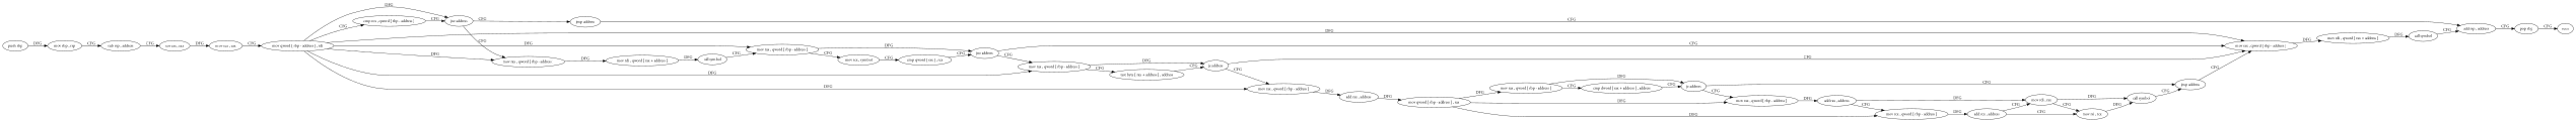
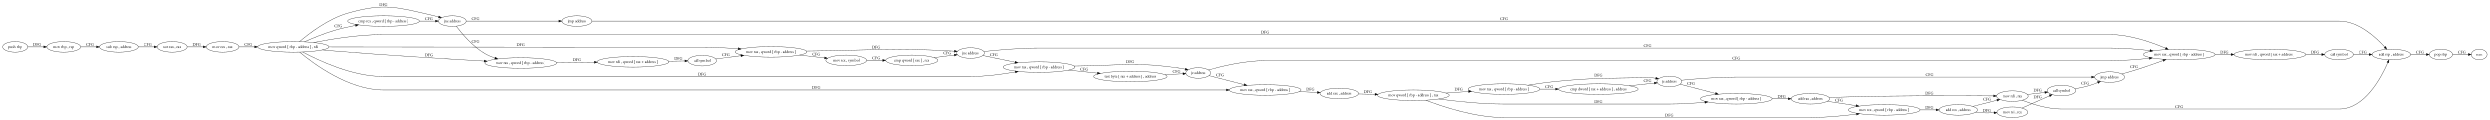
  digraph {
    fontname="EB Garamond"
    rankdir=LR
    node [fontname="EB Garamond"]
    edge [fontname="EB Garamond"]
    n1 [label="push rbp"]
    n2 [label="mov rbp , rsp"]
    n3 [label="sub rsp , address"]
    n4 [label="xor eax , eax"]
    n5 [label="mov ecx , eax"]
    n6 [label="mov qword [ rbp - address ] , rdi"]
    n7 [label="cmp rcx , qword [ rbp - address ]"]
    n8 [label="jne address"]
    n9 [label="mov rax , qword [ rbp - address ]"]
    n10 [label="mov rax , qword [ rbp - address ]"]
    n11 [label="mov rax , qword [ rbp - address ]"]
    n12 [label="mov rax , qword [ rbp - address ]"]
    n13 [label="mov rax , qword [ rbp - address ]"]
    n14 [label="jmp address"]
    n15 [label="mov rdi , qword [ rax + address ]"]
    n16 [label="mov rcx , symbol"]
    n17 [label="jne address"]
    n18 [label="mov rdi , qword [ rax + address ]"]
    n19 [label="test byte [ rax + address ] , address"]
    n20 [label="je address"]
    n21 [label="add rax , address"]
    n22 [label="add rsp , address"]
    n23 [label="call symbol"]
    n24 [label="pop rbp"]
    n25 [label="cmp qword [ rax ] , rcx"]
    n26 [label="call symbol"]
    n27 [label=retn]
    n28 [label="mov qword [ rbp - address ] , rax"]
    n29 [label="mov rax , qword [ rbp - address ]"]
    n30 [label="mov rax , qword [ rbp - address ]"]
    n31 [label="mov rcx , qword [ rbp - address ]"]
    n32 [label="cmp dword [ rax + address ] , address"]
    n33 [label="je address"]
    n34 [label="add rax , address"]
    n35 [label="add rcx , address"]
    n36 [label="jmp address"]
    n37 [label="mov rdi , rax"]
    n38 [label="mov rsi , rcx"]
    n39 [label="call symbol"]
    n1 -> n2 [label=DFG]
    n2 -> n3 [label=CFG]
    n3 -> n4 [label=CFG]
    n4 -> n5 [label=DFG]
    n5 -> n6 [label=CFG]
    n6 -> n7 [label=CFG]
    n6 -> n8 [label=DFG]
    n6 -> n9 [label=DFG]
    n6 -> n10 [label=DFG]
    n6 -> n11 [label=DFG]
    n6 -> n12 [label=DFG]
    n6 -> n13 [label=DFG]
    n7 -> n8 [label=CFG]
    n8 -> n9 [label=CFG]
    n8 -> n14 [label=CFG]
    n9 -> n15 [label=DFG]
    n10 -> n16 [label=CFG]
    n10 -> n17 [label=DFG]
    n11 -> n18 [label=DFG]
    n12 -> n19 [label=CFG]
    n12 -> n20 [label=DFG]
    n13 -> n21 [label=DFG]
    n14 -> n22 [label=CFG]
    n15 -> n23 [label=DFG]
    n16 -> n25 [label=CFG]
    n17 -> n11 [label=CFG]
    n17 -> n12 [label=CFG]
    n18 -> n26 [label=DFG]
    n19 -> n20 [label=CFG]
    n20 -> n11 [label=CFG]
    n20 -> n13 [label=CFG]
    n21 -> n28 [label=DFG]
    n22 -> n24 [label=CFG]
    n23 -> n10 [label=CFG]
    n24 -> n27 [label=CFG]
    n25 -> n17 [label=CFG]
    n26 -> n22 [label=CFG]
    n28 -> n29 [label=DFG]
    n28 -> n30 [label=DFG]
    n28 -> n31 [label=DFG]
    n29 -> n32 [label=CFG]
    n29 -> n33 [label=DFG]
    n30 -> n34 [label=DFG]
    n31 -> n35 [label=DFG]
    n32 -> n33 [label=CFG]
    n33 -> n30 [label=CFG]
    n33 -> n36 [label=CFG]
    n34 -> n31 [label=CFG]
    n34 -> n37 [label=DFG]
    n35 -> n37 [label=CFG]
-   n35 -> n38 [label=CFG]
+   n35 -> n38 [label=DFG]
    n36 -> n11 [label=CFG]
-   n37 -> n38 [label=CFG]
+   n37 -> n22 [label=CFG]
    n37 -> n39 [label=DFG]
    n38 -> n39 [label=DFG]
    n39 -> n36 [label=CFG]
  }
